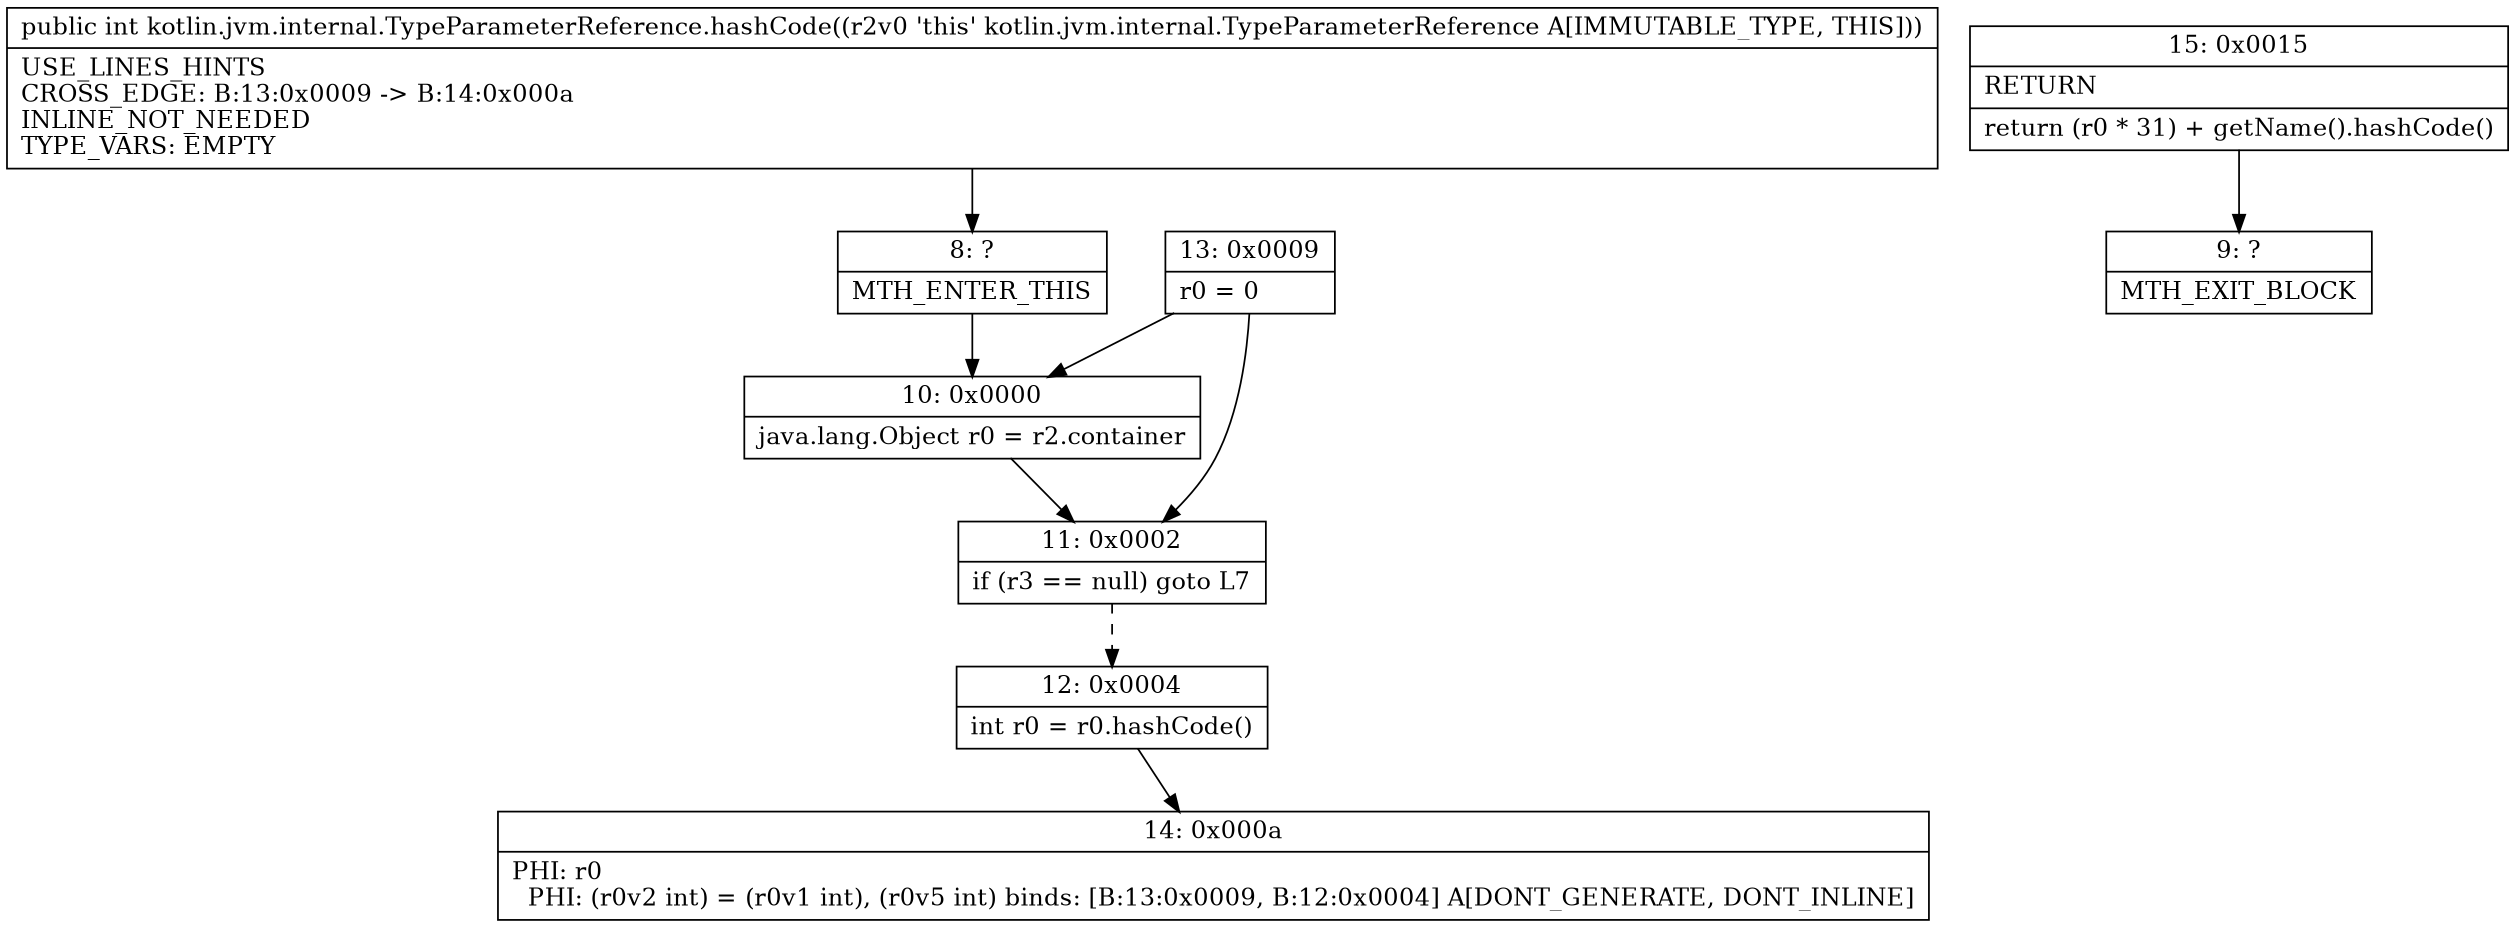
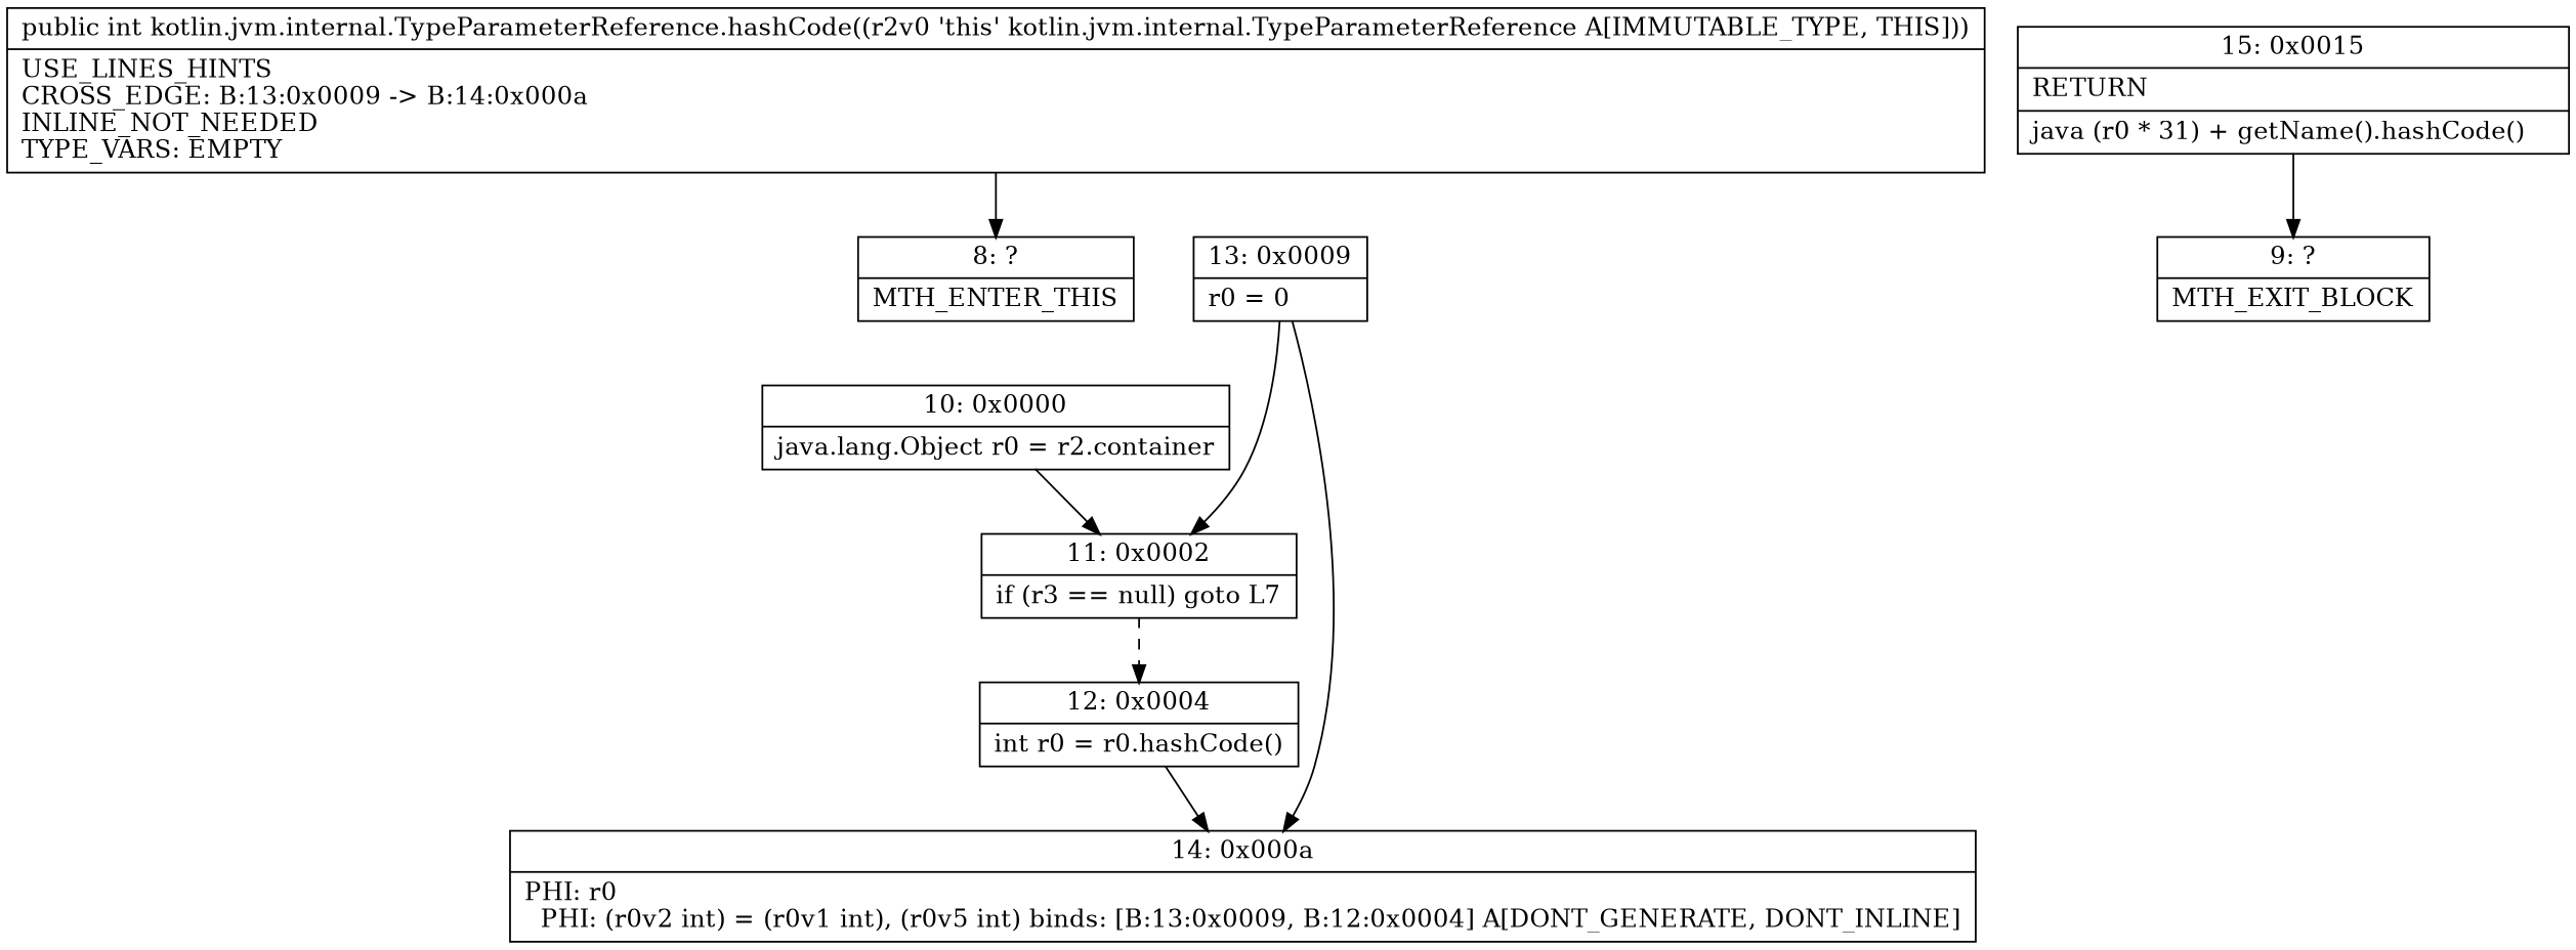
  digraph {
    node [shape=record]
    n1 [label="{8\:\ ?|MTH_ENTER_THIS\l}"]
    n2 [label="{10\:\ 0x0000|java.lang.Object r0 = r2.container\l}"]
    n3 [label="{11\:\ 0x0002|if (r3 == null) goto L7\l}"]
    n4 [label="{12\:\ 0x0004|int r0 = r0.hashCode()\l}"]
    n5 [label="{14\:\ 0x000a|PHI: r0 \l  PHI: (r0v2 int) = (r0v1 int), (r0v5 int) binds: [B:13:0x0009, B:12:0x0004] A[DONT_GENERATE, DONT_INLINE]\l}"]
    n6 [label="{13\:\ 0x0009|r0 = 0\l}"]
-   n7 [label="{15\:\ 0x0015|RETURN\l|return (r0 * 31) + getName().hashCode()\l}"]
+   n7 [label="{15\:\ 0x0015|RETURN\l|java (r0 * 31) + getName().hashCode()\l}"]
    n8 [label="{9\:\ ?|MTH_EXIT_BLOCK\l}"]
    n9 [label="{public int kotlin.jvm.internal.TypeParameterReference.hashCode((r2v0 'this' kotlin.jvm.internal.TypeParameterReference A[IMMUTABLE_TYPE, THIS]))  | USE_LINES_HINTS\lCROSS_EDGE: B:13:0x0009 \-\> B:14:0x000a\lINLINE_NOT_NEEDED\lTYPE_VARS: EMPTY\l}"]
-   n1 -> n2
    n2 -> n3
    n3 -> n4 [style=dashed]
    n4 -> n5
    n6 -> n3
-   n6 -> n2
+   n6 -> n5
    n7 -> n8
    n9 -> n1
  }
